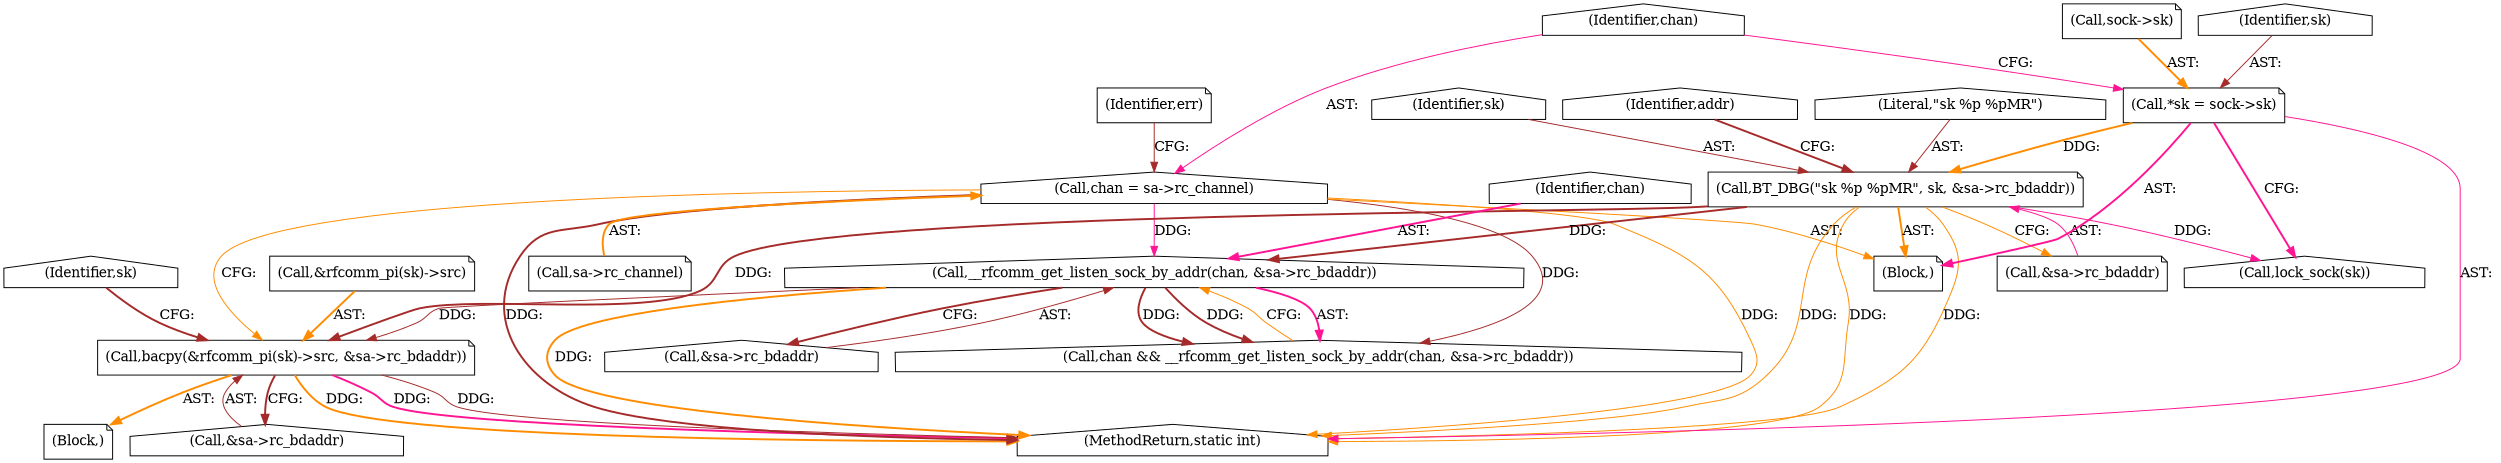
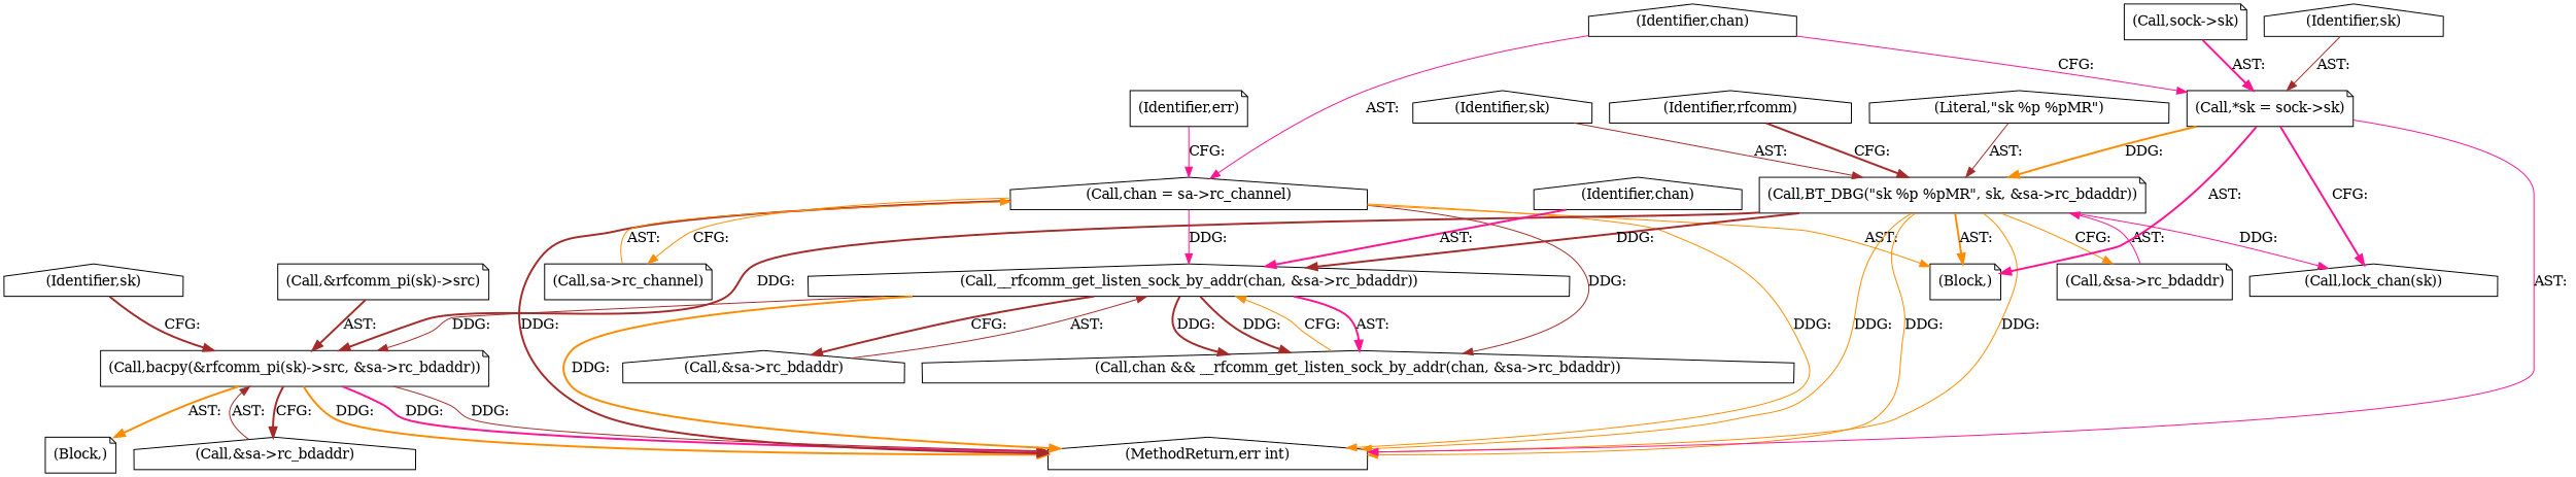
  digraph {
    node [shape=house]
    edge [color=brown style=solid]
    n1 [label="(Call,bacpy(&rfcomm_pi(sk)->src, &sa->rc_bdaddr))" shape=note]
    n2 [label="(Call,&sa->rc_bdaddr)"]
    n3 [label="(Block,)" shape=note]
-   n4 [label="(MethodReturn,static int)"]
+   n4 [label="(MethodReturn,err int)"]
    n5 [label="(Call,__rfcomm_get_listen_sock_by_addr(chan, &sa->rc_bdaddr))"]
    n6 [label="(Call,&sa->rc_bdaddr)"]
    n7 [label="(Call,chan && __rfcomm_get_listen_sock_by_addr(chan, &sa->rc_bdaddr))"]
    n8 [label="(Call,chan = sa->rc_channel)"]
    n9 [label="(Call,sa->rc_channel)" shape=note]
    n10 [label="(Block,)" shape=note]
    n11 [label="(Call,BT_DBG(\"sk %p %pMR\", sk, &sa->rc_bdaddr))" shape=note]
-   n12 [label="(Call,lock_sock(sk))"]
+   n12 [label="(Call,lock_chan(sk))"]
    n13 [label="(Call,&sa->rc_bdaddr)" shape=note]
    n14 [label="(Call,*sk = sock->sk)" shape=note]
    n15 [label="(Call,sock->sk)" shape=note]
    n16 [label="(Identifier,chan)"]
    n17 [label="(Identifier,sk)"]
    n18 [label="(Literal,\"sk %p %pMR\")"]
    n19 [label="(Identifier,sk)"]
    n20 [label="(Identifier,chan)"]
    n21 [label="(Call,&rfcomm_pi(sk)->src)" shape=note]
    n22 [label="(Identifier,err)" shape=note]
    n23 [label="(Identifier,sk)"]
-   n24 [label="(Identifier,addr)"]
+   n24 [label="(Identifier,rfcomm)"]
    n1 -> n2 [label="CFG: " style=bold]
    n1 -> n3 [color=darkorange label="AST: " style=bold]
    n1 -> n4 [color=deeppink label="DDG: " style=bold]
    n1 -> n4 [label="DDG: "]
    n1 -> n4 [color=darkorange label="DDG: " style=bold]
    n2 -> n1 [label="AST: "]
    n5 -> n1 [label="DDG: "]
    n5 -> n4 [color=darkorange label="DDG: " style=bold]
    n5 -> n6 [label="CFG: " style=bold]
    n5 -> n7 [color=deeppink label="AST: " style=bold]
    n5 -> n7 [label="DDG: " style=bold]
    n5 -> n7 [label="DDG: " style=bold]
    n6 -> n5 [label="AST: "]
    n7 -> n5 [color=darkorange label="CFG: "]
    n8 -> n4 [color=darkorange label="DDG: "]
    n8 -> n4 [label="DDG: " style=bold]
    n8 -> n5 [color=deeppink label="DDG: "]
    n8 -> n7 [label="DDG: "]
-   n8 -> n1 [color=darkorange label="CFG: "]
+   n8 -> n9 [color=darkorange label="CFG: "]
    n8 -> n10 [color=darkorange label="AST: "]
-   n9 -> n8 [color=darkorange label="AST: " style=bold]
+   n9 -> n8 [color=darkorange label="AST: "]
    n11 -> n1 [label="DDG: " style=bold]
    n11 -> n4 [color=darkorange label="DDG: "]
    n11 -> n4 [color=darkorange label="DDG: "]
    n11 -> n4 [color=darkorange label="DDG: "]
    n11 -> n5 [label="DDG: " style=bold]
    n11 -> n10 [color=darkorange label="AST: " style=bold]
    n11 -> n12 [color=deeppink label="DDG: "]
    n11 -> n13 [color=darkorange label="CFG: "]
    n13 -> n11 [color=deeppink label="AST: "]
    n14 -> n4 [color=deeppink label="AST: "]
    n14 -> n10 [color=deeppink label="AST: " style=bold]
    n14 -> n11 [color=darkorange label="DDG: " style=bold]
    n14 -> n12 [color=deeppink label="CFG: " style=bold]
-   n15 -> n14 [color=darkorange label="AST: " style=bold]
+   n15 -> n14 [color=deeppink label="AST: " style=bold]
    n16 -> n5 [color=deeppink label="AST: " style=bold]
    n17 -> n1 [label="CFG: " style=bold]
    n18 -> n11 [label="AST: "]
    n19 -> n14 [label="AST: "]
    n20 -> n8 [color=deeppink label="AST: "]
    n20 -> n14 [color=deeppink label="CFG: "]
-   n21 -> n1 [color=darkorange label="AST: " style=bold]
-   n22 -> n8 [label="CFG: "]
+   n21 -> n1 [label="AST: " style=bold]
+   n22 -> n8 [color=deeppink label="CFG: "]
    n23 -> n11 [label="AST: "]
    n24 -> n11 [label="CFG: " style=bold]
  }
